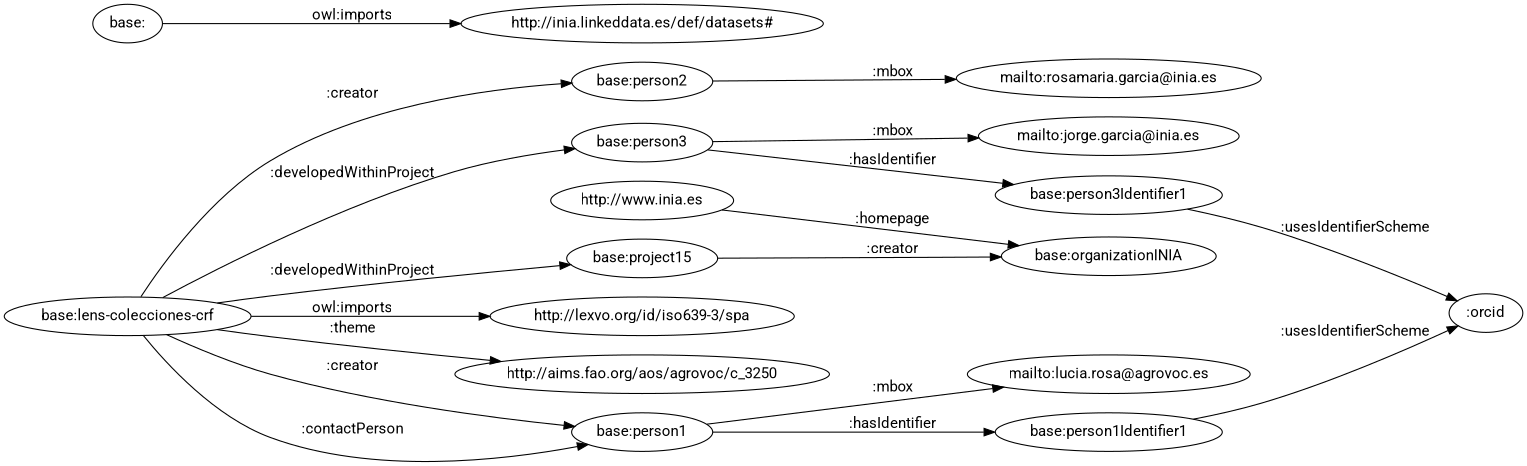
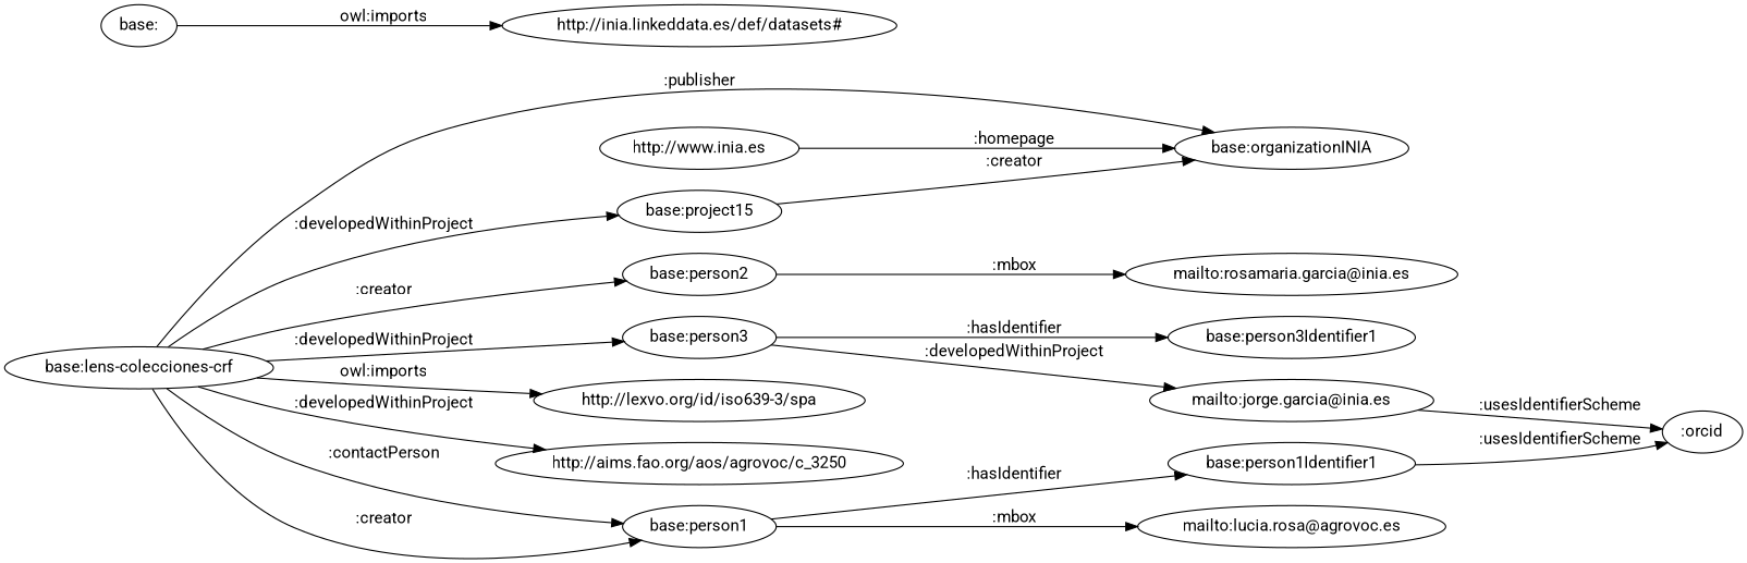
  digraph {
    fontname=Roboto
    rankdir=LR
    node [fontname=Roboto]
    edge [fontname=Roboto]
    "base:person3Identifier1"
    ":orcid"
    "base:project15"
    "base:organizationINIA"
    "http://www.inia.es"
    "base:person2"
    "mailto:rosamaria.garcia@inia.es"
    "base:"
    "http://inia.linkeddata.es/def/datasets#"
    "base:person3"
    "mailto:jorge.garcia@inia.es"
    "base:person1Identifier1"
    "base:person1"
    n14 [label="mailto:lucia.rosa@agrovoc.es"]
    "base:lens-colecciones-crf"
    "http://lexvo.org/id/iso639-3/spa"
    "http://aims.fao.org/aos/agrovoc/c_3250"
-   "base:person3Identifier1" -> ":orcid" [label=":usesIdentifierScheme"]
+   "mailto:jorge.garcia@inia.es" -> ":orcid" [label=":usesIdentifierScheme"]
    "base:project15" -> "base:organizationINIA" [label=":creator"]
    "http://www.inia.es" -> "base:organizationINIA" [label=":homepage"]
    "base:person2" -> "mailto:rosamaria.garcia@inia.es" [label=":mbox"]
    "base:" -> "http://inia.linkeddata.es/def/datasets#" [label="owl:imports"]
    "base:person3" -> "base:person3Identifier1" [label=":hasIdentifier"]
-   "base:person3" -> "mailto:jorge.garcia@inia.es" [label=":mbox"]
+   "base:person3" -> "mailto:jorge.garcia@inia.es" [label=":developedWithinProject"]
    "base:person1Identifier1" -> ":orcid" [label=":usesIdentifierScheme"]
    "base:person1" -> "base:person1Identifier1" [label=":hasIdentifier"]
    "base:person1" -> n14 [label=":mbox"]
    "base:lens-colecciones-crf" -> "base:project15" [label=":developedWithinProject"]
+   "base:lens-colecciones-crf" -> "base:organizationINIA" [label=":publisher"]
    "base:lens-colecciones-crf" -> "base:person2" [label=":creator"]
    "base:lens-colecciones-crf" -> "base:person3" [label=":developedWithinProject"]
    "base:lens-colecciones-crf" -> "base:person1" [label=":contactPerson"]
    "base:lens-colecciones-crf" -> "base:person1" [label=":creator"]
    "base:lens-colecciones-crf" -> "http://lexvo.org/id/iso639-3/spa" [label="owl:imports"]
-   "base:lens-colecciones-crf" -> "http://aims.fao.org/aos/agrovoc/c_3250" [label=":theme"]
+   "base:lens-colecciones-crf" -> "http://aims.fao.org/aos/agrovoc/c_3250" [label=":developedWithinProject"]
  }
